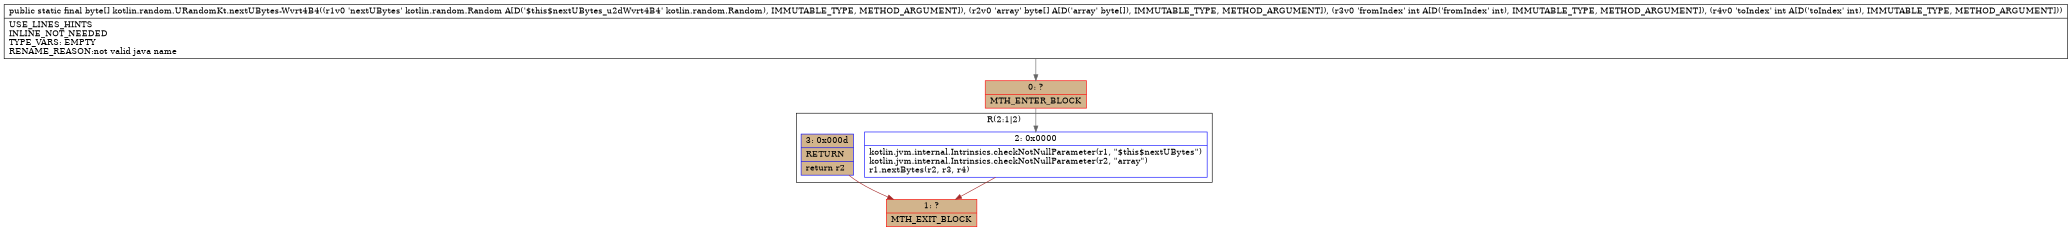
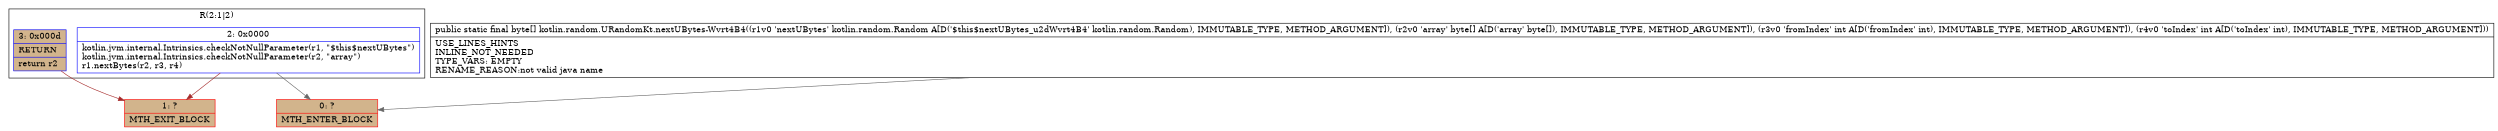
  digraph {
    node [color=blue fillcolor=tan shape=record style=filled]
    edge [color=brown]
    n1 [fillcolor=white label="{2\:\ 0x0000|kotlin.jvm.internal.Intrinsics.checkNotNullParameter(r1, \"$this$nextUBytes\")\lkotlin.jvm.internal.Intrinsics.checkNotNullParameter(r2, \"array\")\lr1.nextBytes(r2, r3, r4)\l}"]
    n2 [label="{3\:\ 0x000d|RETURN\l|return r2\l}"]
    n3 [color=red label="{1\:\ ?|MTH_EXIT_BLOCK\l}"]
    n4 [color=red label="{0\:\ ?|MTH_ENTER_BLOCK\l}"]
    n5 [fillcolor=white label="{public static final byte[] kotlin.random.URandomKt.nextUBytes\-Wvrt4B4((r1v0 'nextUBytes' kotlin.random.Random A[D('$this$nextUBytes_u2dWvrt4B4' kotlin.random.Random), IMMUTABLE_TYPE, METHOD_ARGUMENT]), (r2v0 'array' byte[] A[D('array' byte[]), IMMUTABLE_TYPE, METHOD_ARGUMENT]), (r3v0 'fromIndex' int A[D('fromIndex' int), IMMUTABLE_TYPE, METHOD_ARGUMENT]), (r4v0 'toIndex' int A[D('toIndex' int), IMMUTABLE_TYPE, METHOD_ARGUMENT]))  | USE_LINES_HINTS\lINLINE_NOT_NEEDED\lTYPE_VARS: EMPTY\lRENAME_REASON:not valid java name\l}" color=""]
    subgraph cluster_1 {
      label="R(2:1|2)"
      n1
      n2
    }
    n1 -> n3
    n2 -> n3
-   n4 -> n1 [color=gray40]
+   n1 -> n4 [color=gray40]
    n5 -> n4 [color=gray40]
  }
